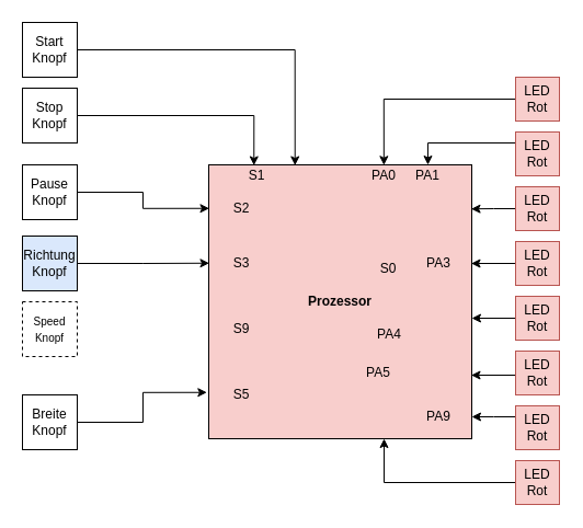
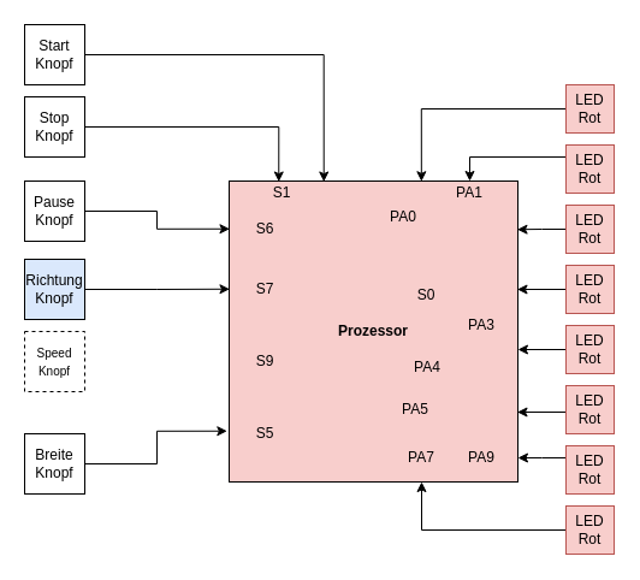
  <mxCell id="0" />
  <mxCell id="1" parent="0" />
  <mxCell id="2" value="&lt;b&gt;Prozessor&lt;/b&gt;" style="rounded=0;whiteSpace=wrap;html=1;fillColor=#f8cecc;" parent="1" vertex="1"><mxGeometry x="190" y="150" width="240" height="250" as="geometry" /></mxCell>
  <mxCell id="3" style="edgeStyle=orthogonalEdgeStyle;rounded=0;orthogonalLoop=1;jettySize=auto;html=1;exitX=0;exitY=0.5;exitDx=0;exitDy=0;entryX=0.666;entryY=0.001;entryDx=0;entryDy=0;entryPerimeter=0;" parent="1" source="4" target="2" edge="1"><mxGeometry relative="1" as="geometry" /></mxCell>
  <mxCell id="4" value="LED Rot" style="whiteSpace=wrap;html=1;aspect=fixed;fillColor=#f8cecc;strokeColor=#b85450;" parent="1" vertex="1"><mxGeometry x="470" y="70" width="40" height="40" as="geometry" /></mxCell>
  <mxCell id="5" style="edgeStyle=orthogonalEdgeStyle;rounded=0;orthogonalLoop=1;jettySize=auto;html=1;exitX=0;exitY=0.25;exitDx=0;exitDy=0;" parent="1" source="6" edge="1"><mxGeometry relative="1" as="geometry"><mxPoint x="390" y="150" as="targetPoint" /><Array as="points"><mxPoint x="390" y="130" /></Array></mxGeometry></mxCell>
  <mxCell id="6" value="LED Rot" style="whiteSpace=wrap;html=1;aspect=fixed;fillColor=#f8cecc;strokeColor=#b85450;" parent="1" vertex="1"><mxGeometry x="470" y="120" width="40" height="40" as="geometry" /></mxCell>
  <mxCell id="7" style="edgeStyle=orthogonalEdgeStyle;rounded=0;orthogonalLoop=1;jettySize=auto;html=1;exitX=0;exitY=0.5;exitDx=0;exitDy=0;entryX=0.998;entryY=0.161;entryDx=0;entryDy=0;entryPerimeter=0;" parent="1" source="8" target="2" edge="1"><mxGeometry relative="1" as="geometry"><mxPoint x="431" y="190" as="targetPoint" /></mxGeometry></mxCell>
  <mxCell id="8" value="LED Rot" style="whiteSpace=wrap;html=1;aspect=fixed;fillColor=#f8cecc;strokeColor=#b85450;" parent="1" vertex="1"><mxGeometry x="470" y="170" width="40" height="40" as="geometry" /></mxCell>
  <mxCell id="9" style="edgeStyle=orthogonalEdgeStyle;rounded=0;orthogonalLoop=1;jettySize=auto;html=1;exitX=0;exitY=0.5;exitDx=0;exitDy=0;entryX=0.998;entryY=0.36;entryDx=0;entryDy=0;entryPerimeter=0;" parent="1" source="10" target="2" edge="1"><mxGeometry relative="1" as="geometry" /></mxCell>
  <mxCell id="10" value="LED Rot" style="whiteSpace=wrap;html=1;aspect=fixed;fillColor=#f8cecc;strokeColor=#b85450;" parent="1" vertex="1"><mxGeometry x="470" y="220" width="40" height="40" as="geometry" /></mxCell>
  <mxCell id="11" style="edgeStyle=orthogonalEdgeStyle;rounded=0;orthogonalLoop=1;jettySize=auto;html=1;" parent="1" source="12" target="2" edge="1"><mxGeometry relative="1" as="geometry"><Array as="points"><mxPoint x="350" y="440" /></Array></mxGeometry></mxCell>
  <mxCell id="12" value="LED Rot" style="whiteSpace=wrap;html=1;aspect=fixed;fillColor=#f8cecc;strokeColor=#b85450;" parent="1" vertex="1"><mxGeometry x="470" y="420" width="40" height="40" as="geometry" /></mxCell>
  <mxCell id="13" value="" style="edgeStyle=orthogonalEdgeStyle;rounded=0;orthogonalLoop=1;jettySize=auto;html=1;" parent="1" source="14" target="2" edge="1"><mxGeometry relative="1" as="geometry"><Array as="points"><mxPoint x="450" y="380" /><mxPoint x="450" y="380" /></Array></mxGeometry></mxCell>
  <mxCell id="14" value="LED Rot" style="whiteSpace=wrap;html=1;aspect=fixed;fillColor=#f8cecc;strokeColor=#b85450;" parent="1" vertex="1"><mxGeometry x="470" y="370" width="40" height="40" as="geometry" /></mxCell>
  <mxCell id="15" style="edgeStyle=orthogonalEdgeStyle;rounded=0;orthogonalLoop=1;jettySize=auto;html=1;exitX=0;exitY=0.5;exitDx=0;exitDy=0;entryX=1;entryY=0.56;entryDx=0;entryDy=0;entryPerimeter=0;" parent="1" source="16" target="2" edge="1"><mxGeometry relative="1" as="geometry" /></mxCell>
  <mxCell id="16" value="LED Rot" style="whiteSpace=wrap;html=1;aspect=fixed;fillColor=#f8cecc;strokeColor=#b85450;" parent="1" vertex="1"><mxGeometry x="470" y="270" width="40" height="40" as="geometry" /></mxCell>
  <mxCell id="17" style="edgeStyle=orthogonalEdgeStyle;rounded=0;orthogonalLoop=1;jettySize=auto;html=1;exitX=0;exitY=0.5;exitDx=0;exitDy=0;entryX=0.998;entryY=0.768;entryDx=0;entryDy=0;entryPerimeter=0;" parent="1" source="18" target="2" edge="1"><mxGeometry relative="1" as="geometry"><Array as="points"><mxPoint x="470" y="342" /></Array></mxGeometry></mxCell>
  <mxCell id="18" value="LED Rot" style="whiteSpace=wrap;html=1;aspect=fixed;fillColor=#f8cecc;strokeColor=#b85450;" parent="1" vertex="1"><mxGeometry x="470" y="320" width="40" height="40" as="geometry" /></mxCell>
  <mxCell id="19" style="edgeStyle=orthogonalEdgeStyle;rounded=0;orthogonalLoop=1;jettySize=auto;html=1;exitX=1;exitY=0.5;exitDx=0;exitDy=0;entryX=0.002;entryY=0.159;entryDx=0;entryDy=0;entryPerimeter=0;" parent="1" source="20" target="2" edge="1"><mxGeometry relative="1" as="geometry" /></mxCell>
  <mxCell id="20" value="Pause Knopf&lt;span style=&quot;color: rgba(0 , 0 , 0 , 0) ; font-family: monospace ; font-size: 0px&quot;&gt;%3CmxGraphModel%3E%3Croot%3E%3CmxCell%20id%3D%220%22%2F%3E%3CmxCell%20id%3D%221%22%20parent%3D%220%22%2F%3E%3CmxCell%20id%3D%222%22%20value%3D%22LED%20Rot%22%20style%3D%22whiteSpace%3Dwrap%3Bhtml%3D1%3Baspect%3Dfixed%3BfillColor%3D%23f8cecc%3BstrokeColor%3D%23b85450%3B%22%20vertex%3D%221%22%20parent%3D%221%22%3E%3CmxGeometry%20x%3D%22600%22%20y%3D%2280%22%20width%3D%2240%22%20height%3D%2240%22%20as%3D%22geometry%22%2F%3E%3C%2FmxCell%3E%3C%2Froot%3E%3C%2FmxGraphModel%3E&lt;/span&gt;&lt;span style=&quot;color: rgba(0 , 0 , 0 , 0) ; font-family: monospace ; font-size: 0px&quot;&gt;%3CmxGraphModel%3E%3Croot%3E%3CmxCell%20id%3D%220%22%2F%3E%3CmxCell%20id%3D%221%22%20parent%3D%220%22%2F%3E%3CmxCell%20id%3D%222%22%20value%3D%22LED%20Rot%22%20style%3D%22whiteSpace%3Dwrap%3Bhtml%3D1%3Baspect%3Dfixed%3BfillColor%3D%23f8cecc%3BstrokeColor%3D%23b85450%3B%22%20vertex%3D%221%22%20parent%3D%221%22%3E%3CmxGeometry%20x%3D%22600%22%20y%3D%2280%22%20width%3D%2240%22%20height%3D%2240%22%20as%3D%22geometry%22%2F%3E%3C%2FmxCell%3E%3C%2Froot%3E%3C%2FmxGraphModel%3E&lt;/span&gt;&lt;span style=&quot;color: rgba(0 , 0 , 0 , 0) ; font-family: monospace ; font-size: 0px&quot;&gt;%3CmxGraphModel%3E%3Croot%3E%3CmxCell%20id%3D%220%22%2F%3E%3CmxCell%20id%3D%221%22%20parent%3D%220%22%2F%3E%3CmxCell%20id%3D%222%22%20value%3D%22LED%20Rot%22%20style%3D%22whiteSpace%3Dwrap%3Bhtml%3D1%3Baspect%3Dfixed%3BfillColor%3D%23f8cecc%3BstrokeColor%3D%23b85450%3B%22%20vertex%3D%221%22%20parent%3D%221%22%3E%3CmxGeometry%20x%3D%22600%22%20y%3D%2280%22%20width%3D%2240%22%20height%3D%2240%22%20as%3D%22geometry%22%2F%3E%3C%2FmxCell%3E%3C%2Froot%3E%3C%2FmxGraphModel%3E&lt;/span&gt;" style="whiteSpace=wrap;html=1;aspect=fixed;" parent="1" vertex="1"><mxGeometry x="20" y="150" width="50" height="50" as="geometry" /></mxCell>
  <mxCell id="21" style="edgeStyle=orthogonalEdgeStyle;rounded=0;orthogonalLoop=1;jettySize=auto;html=1;exitX=1;exitY=0.5;exitDx=0;exitDy=0;entryX=0.172;entryY=0.002;entryDx=0;entryDy=0;entryPerimeter=0;" parent="1" source="22" target="2" edge="1"><mxGeometry relative="1" as="geometry"><Array as="points"><mxPoint x="231" y="105" /></Array></mxGeometry></mxCell>
  <mxCell id="22" value="Stop&lt;br&gt;Knopf&lt;span style=&quot;color: rgba(0 , 0 , 0 , 0) ; font-family: monospace ; font-size: 0px&quot;&gt;%3CmxGraphModel%3E%3Croot%3E%3CmxCell%20id%3D%220%22%2F%3E%3CmxCell%20id%3D%221%22%20parent%3D%220%22%2F%3E%3CmxCell%20id%3D%222%22%20value%3D%22LED%20Rot%22%20style%3D%22whiteSpace%3Dwrap%3Bhtml%3D1%3Baspect%3Dfixed%3BfillColor%3D%23f8cecc%3BstrokeColor%3D%23b85450%3B%22%20vertex%3D%221%22%20parent%3D%221%22%3E%3CmxGeometry%20x%3D%22600%22%20y%3D%2280%22%20width%3D%2240%22%20height%3D%2240%22%20as%3D%22geometry%22%2F%3E%3C%2FmxCell%3E%3C%2Froot%3E%3C%2FmxGraphModel%3E&lt;/span&gt;&lt;span style=&quot;color: rgba(0 , 0 , 0 , 0) ; font-family: monospace ; font-size: 0px&quot;&gt;%3CmxGraphModel%3E%3Croot%3E%3CmxCell%20id%3D%220%22%2F%3E%3CmxCell%20id%3D%221%22%20parent%3D%220%22%2F%3E%3CmxCell%20id%3D%222%22%20value%3D%22LED%20Rot%22%20style%3D%22whiteSpace%3Dwrap%3Bhtml%3D1%3Baspect%3Dfixed%3BfillColor%3D%23f8cecc%3BstrokeColor%3D%23b85450%3B%22%20vertex%3D%221%22%20parent%3D%221%22%3E%3CmxGeometry%20x%3D%22600%22%20y%3D%2280%22%20width%3D%2240%22%20height%3D%2240%22%20as%3D%22geometry%22%2F%3E%3C%2FmxCell%3E%3C%2Froot%3E%3C%2FmxGraphModel%3E&lt;/span&gt;&lt;span style=&quot;color: rgba(0 , 0 , 0 , 0) ; font-family: monospace ; font-size: 0px&quot;&gt;%3CmxGraphModel%3E%3Croot%3E%3CmxCell%20id%3D%220%22%2F%3E%3CmxCell%20id%3D%221%22%20parent%3D%220%22%2F%3E%3CmxCell%20id%3D%222%22%20value%3D%22LED%20Rot%22%20style%3D%22whiteSpace%3Dwrap%3Bhtml%3D1%3Baspect%3Dfixed%3BfillColor%3D%23f8cecc%3BstrokeColor%3D%23b85450%3B%22%20vertex%3D%221%22%20parent%3D%221%22%3E%3CmxGeometry%20x%3D%22600%22%20y%3D%2280%22%20width%3D%2240%22%20height%3D%2240%22%20as%3D%22geometry%22%2F%3E%3C%2FmxCell%3E%3C%2Froot%3E%3C%2FmxGraphModel%3E&lt;/span&gt;" style="whiteSpace=wrap;html=1;aspect=fixed;" parent="1" vertex="1"><mxGeometry x="20" y="80" width="50" height="50" as="geometry" /></mxCell>
  <mxCell id="23" style="edgeStyle=orthogonalEdgeStyle;rounded=0;orthogonalLoop=1;jettySize=auto;html=1;exitX=1;exitY=0.5;exitDx=0;exitDy=0;entryX=0.328;entryY=0.002;entryDx=0;entryDy=0;entryPerimeter=0;" parent="1" source="24" target="2" edge="1"><mxGeometry relative="1" as="geometry" /></mxCell>
  <mxCell id="24" value="Start&lt;br&gt;Knopf&lt;span style=&quot;color: rgba(0 , 0 , 0 , 0) ; font-family: monospace ; font-size: 0px&quot;&gt;%3CmxGraphModel%3E%3Croot%3E%3CmxCell%20id%3D%220%22%2F%3E%3CmxCell%20id%3D%221%22%20parent%3D%220%22%2F%3E%3CmxCell%20id%3D%222%22%20value%3D%22LED%20Rot%22%20style%3D%22whiteSpace%3Dwrap%3Bhtml%3D1%3Baspect%3Dfixed%3BfillColor%3D%23f8cecc%3BstrokeColor%3D%23b85450%3B%22%20vertex%3D%221%22%20parent%3D%221%22%3E%3CmxGeometry%20x%3D%22600%22%20y%3D%2280%22%20width%3D%2240%22%20height%3D%2240%22%20as%3D%22geometry%22%2F%3E%3C%2FmxCell%3E%3C%2Froot%3E%3C%2FmxGraphModel%3E&lt;/span&gt;&lt;span style=&quot;color: rgba(0 , 0 , 0 , 0) ; font-family: monospace ; font-size: 0px&quot;&gt;%3CmxGraphModel%3E%3Croot%3E%3CmxCell%20id%3D%220%22%2F%3E%3CmxCell%20id%3D%221%22%20parent%3D%220%22%2F%3E%3CmxCell%20id%3D%222%22%20value%3D%22LED%20Rot%22%20style%3D%22whiteSpace%3Dwrap%3Bhtml%3D1%3Baspect%3Dfixed%3BfillColor%3D%23f8cecc%3BstrokeColor%3D%23b85450%3B%22%20vertex%3D%221%22%20parent%3D%221%22%3E%3CmxGeometry%20x%3D%22600%22%20y%3D%2280%22%20width%3D%2240%22%20height%3D%2240%22%20as%3D%22geometry%22%2F%3E%3C%2FmxCell%3E%3C%2Froot%3E%3C%2FmxGraphModel%3E&lt;/span&gt;&lt;span style=&quot;color: rgba(0 , 0 , 0 , 0) ; font-family: monospace ; font-size: 0px&quot;&gt;%3CmxGraphModel%3E%3Croot%3E%3CmxCell%20id%3D%220%22%2F%3E%3CmxCell%20id%3D%221%22%20parent%3D%220%22%2F%3E%3CmxCell%20id%3D%222%22%20value%3D%22LED%20Rot%22%20style%3D%22whiteSpace%3Dwrap%3Bhtml%3D1%3Baspect%3Dfixed%3BfillColor%3D%23f8cecc%3BstrokeColor%3D%23b85450%3B%22%20vertex%3D%221%22%20parent%3D%221%22%3E%3CmxGeometry%20x%3D%22600%22%20y%3D%2280%22%20width%3D%2240%22%20height%3D%2240%22%20as%3D%22geometry%22%2F%3E%3C%2FmxCell%3E%3C%2Froot%3E%3C%2FmxGraphModel%3E&lt;/span&gt;" style="whiteSpace=wrap;html=1;aspect=fixed;" parent="1" vertex="1"><mxGeometry x="20" y="20" width="50" height="50" as="geometry" /></mxCell>
  <mxCell id="25" value="&lt;font size=&quot;1&quot;&gt;Speed&lt;br&gt;Knopf&lt;br&gt;&lt;/font&gt;" style="whiteSpace=wrap;html=1;aspect=fixed;dashed=1;" parent="1" vertex="1"><mxGeometry x="20" y="275" width="50" height="50" as="geometry" /></mxCell>
  <mxCell id="26" value="Breite Knopf&lt;span style=&quot;color: rgba(0 , 0 , 0 , 0) ; font-family: monospace ; font-size: 0px&quot;&gt;%3CmxGraphModel%3E%3Croot%3E%3CmxCell%20id%3D%220%22%2F%3E%3CmxCell%20id%3D%221%22%20parent%3D%220%22%2F%3E%3CmxCell%20id%3D%222%22%20value%3D%22LED%20Rot%22%20style%3D%22whiteSpace%3Dwrap%3Bhtml%3D1%3Baspect%3Dfixed%3BfillColor%3D%23f8cecc%3BstrokeColor%3D%23b85450%3B%22%20vertex%3D%221%22%20parent%3D%221%22%3E%3CmxGeometry%20x%3D%22600%22%20y%3D%2280%22%20width%3D%2240%22%20height%3D%2240%22%20as%3D%22geometry%22%2F%3E%3C%2FmxCell%3E%3C%2Froot%3E%3C%2FmxGraphModel%3E&lt;/span&gt;&lt;span style=&quot;color: rgba(0 , 0 , 0 , 0) ; font-family: monospace ; font-size: 0px&quot;&gt;%3CmxGraphModel%3E%3Croot%3E%3CmxCell%20id%3D%220%22%2F%3E%3CmxCell%20id%3D%221%22%20parent%3D%220%22%2F%3E%3CmxCell%20id%3D%222%22%20value%3D%22LED%20Rot%22%20style%3D%22whiteSpace%3Dwrap%3Bhtml%3D1%3Baspect%3Dfixed%3BfillColor%3D%23f8cecc%3BstrokeColor%3D%23b85450%3B%22%20vertex%3D%221%22%20parent%3D%221%22%3E%3CmxGeometry%20x%3D%22600%22%20y%3D%2280%22%20width%3D%2240%22%20height%3D%2240%22%20as%3D%22geometry%22%2F%3E%3C%2FmxCell%3E%3C%2Froot%3E%3C%2FmxGraphModel%3E&lt;/span&gt;&lt;span style=&quot;color: rgba(0 , 0 , 0 , 0) ; font-family: monospace ; font-size: 0px&quot;&gt;%3CmxGraphModel%3E%3Croot%3E%3CmxCell%20id%3D%220%22%2F%3E%3CmxCell%20id%3D%221%22%20parent%3D%220%22%2F%3E%3CmxCell%20id%3D%222%22%20value%3D%22LED%20Rot%22%20style%3D%22whiteSpace%3Dwrap%3Bhtml%3D1%3Baspect%3Dfixed%3BfillColor%3D%23f8cecc%3BstrokeColor%3D%23b85450%3B%22%20vertex%3D%221%22%20parent%3D%221%22%3E%3CmxGeometry%20x%3D%22600%22%20y%3D%2280%22%20width%3D%2240%22%20height%3D%2240%22%20as%3D%22geometry%22%2F%3E%3C%2FmxCell%3E%3C%2Froot%3E%3C%2FmxGraphModel%3E&lt;/span&gt;" style="whiteSpace=wrap;html=1;aspect=fixed;" parent="1" vertex="1"><mxGeometry x="20" y="360" width="50" height="50" as="geometry" /></mxCell>
- <mxCell id="27" value="PA0" style="text;html=1;strokeColor=none;fillColor=none;align=center;verticalAlign=middle;whiteSpace=wrap;rounded=0;" parent="1" vertex="1"><mxGeometry x="330" y="150" width="40" height="20" as="geometry" /></mxCell>
+ <mxCell id="27" value="PA0" style="text;html=1;strokeColor=none;fillColor=none;align=center;verticalAlign=middle;whiteSpace=wrap;rounded=0;" parent="1" vertex="1"><mxGeometry x="315" y="170" width="40" height="20" as="geometry" /></mxCell>
  <mxCell id="28" value="PA1" style="text;html=1;strokeColor=none;fillColor=none;align=center;verticalAlign=middle;whiteSpace=wrap;rounded=0;" parent="1" vertex="1"><mxGeometry x="370" y="150" width="40" height="20" as="geometry" /></mxCell>
- <mxCell id="29" value="PA3" style="text;html=1;strokeColor=none;fillColor=none;align=center;verticalAlign=middle;whiteSpace=wrap;rounded=0;" parent="1" vertex="1"><mxGeometry x="380" y="230" width="40" height="20" as="geometry" /></mxCell>
+ <mxCell id="29" value="PA3" style="text;html=1;strokeColor=none;fillColor=none;align=center;verticalAlign=middle;whiteSpace=wrap;rounded=0;" parent="1" vertex="1"><mxGeometry x="380" y="260" width="40" height="20" as="geometry" /></mxCell>
  <mxCell id="30" value="PA4" style="text;html=1;strokeColor=none;fillColor=none;align=center;verticalAlign=middle;whiteSpace=wrap;rounded=0;" parent="1" vertex="1"><mxGeometry x="335" y="295" width="40" height="20" as="geometry" /></mxCell>
  <mxCell id="31" value="PA5" style="text;html=1;strokeColor=none;fillColor=none;align=center;verticalAlign=middle;whiteSpace=wrap;rounded=0;" parent="1" vertex="1"><mxGeometry x="325" y="330" width="40" height="20" as="geometry" /></mxCell>
  <mxCell id="32" value="PA9" style="text;html=1;strokeColor=none;fillColor=none;align=center;verticalAlign=middle;whiteSpace=wrap;rounded=0;" parent="1" vertex="1"><mxGeometry x="380" y="370" width="40" height="20" as="geometry" /></mxCell>
+ <mxCell id="33" value="PA7" style="text;html=1;strokeColor=none;fillColor=none;align=center;verticalAlign=middle;whiteSpace=wrap;rounded=0;" parent="1" vertex="1"><mxGeometry x="330" y="370" width="40" height="20" as="geometry" /></mxCell>
  <mxCell id="34" value="S1" style="text;html=1;strokeColor=none;fillColor=none;align=center;verticalAlign=middle;whiteSpace=wrap;rounded=0;" parent="1" vertex="1"><mxGeometry x="214" y="150" width="40" height="20" as="geometry" /></mxCell>
  <mxCell id="35" value="S0" style="text;html=1;strokeColor=none;fillColor=none;align=center;verticalAlign=middle;whiteSpace=wrap;rounded=0;" parent="1" vertex="1"><mxGeometry x="334" y="235" width="40" height="20" as="geometry" /></mxCell>
  <mxCell id="36" value="S9" style="text;html=1;strokeColor=none;fillColor=none;align=center;verticalAlign=middle;whiteSpace=wrap;rounded=0;" parent="1" vertex="1"><mxGeometry x="200" y="290" width="40" height="20" as="geometry" /></mxCell>
- <mxCell id="37" value="S2" style="text;html=1;strokeColor=none;fillColor=none;align=center;verticalAlign=middle;whiteSpace=wrap;rounded=0;" parent="1" vertex="1"><mxGeometry x="200" y="180" width="40" height="20" as="geometry" /></mxCell>
+ <mxCell id="37" value="S6" style="text;html=1;strokeColor=none;fillColor=none;align=center;verticalAlign=middle;whiteSpace=wrap;rounded=0;" parent="1" vertex="1"><mxGeometry x="200" y="180" width="40" height="20" as="geometry" /></mxCell>
  <mxCell id="38" value="S5" style="text;html=1;strokeColor=none;fillColor=none;align=center;verticalAlign=middle;whiteSpace=wrap;rounded=0;" parent="1" vertex="1"><mxGeometry x="200" y="350" width="40" height="20" as="geometry" /></mxCell>
  <mxCell id="39" style="edgeStyle=orthogonalEdgeStyle;rounded=0;orthogonalLoop=1;jettySize=auto;html=1;exitX=1;exitY=0.5;exitDx=0;exitDy=0;entryX=0.002;entryY=0.159;entryDx=0;entryDy=0;entryPerimeter=0;" edge="1" parent="1" source="40"><mxGeometry relative="1" as="geometry"><mxPoint x="190.48" y="239.75" as="targetPoint" /></mxGeometry></mxCell>
  <mxCell id="40" value="Richtung Knopf" style="whiteSpace=wrap;html=1;aspect=fixed;fillColor=#dae8fc;" vertex="1" parent="1"><mxGeometry x="20" y="215" width="50" height="50" as="geometry" /></mxCell>
- <mxCell id="41" value="S3" style="text;html=1;strokeColor=none;fillColor=none;align=center;verticalAlign=middle;whiteSpace=wrap;rounded=0;" vertex="1" parent="1"><mxGeometry x="200" y="230" width="40" height="20" as="geometry" /></mxCell>
+ <mxCell id="41" value="S7" style="text;html=1;strokeColor=none;fillColor=none;align=center;verticalAlign=middle;whiteSpace=wrap;rounded=0;" vertex="1" parent="1"><mxGeometry x="200" y="230" width="40" height="20" as="geometry" /></mxCell>
  <mxCell id="42" style="edgeStyle=orthogonalEdgeStyle;rounded=0;orthogonalLoop=1;jettySize=auto;html=1;exitX=1;exitY=0.5;exitDx=0;exitDy=0;entryX=-0.007;entryY=0.831;entryDx=0;entryDy=0;entryPerimeter=0;" edge="1" parent="1" source="26" target="2"><mxGeometry relative="1" as="geometry"><mxPoint x="70" y="355" as="sourcePoint" /><mxPoint x="188.32" y="357.75" as="targetPoint" /><Array as="points"><mxPoint x="130" y="385" /><mxPoint x="130" y="358" /></Array></mxGeometry></mxCell>
